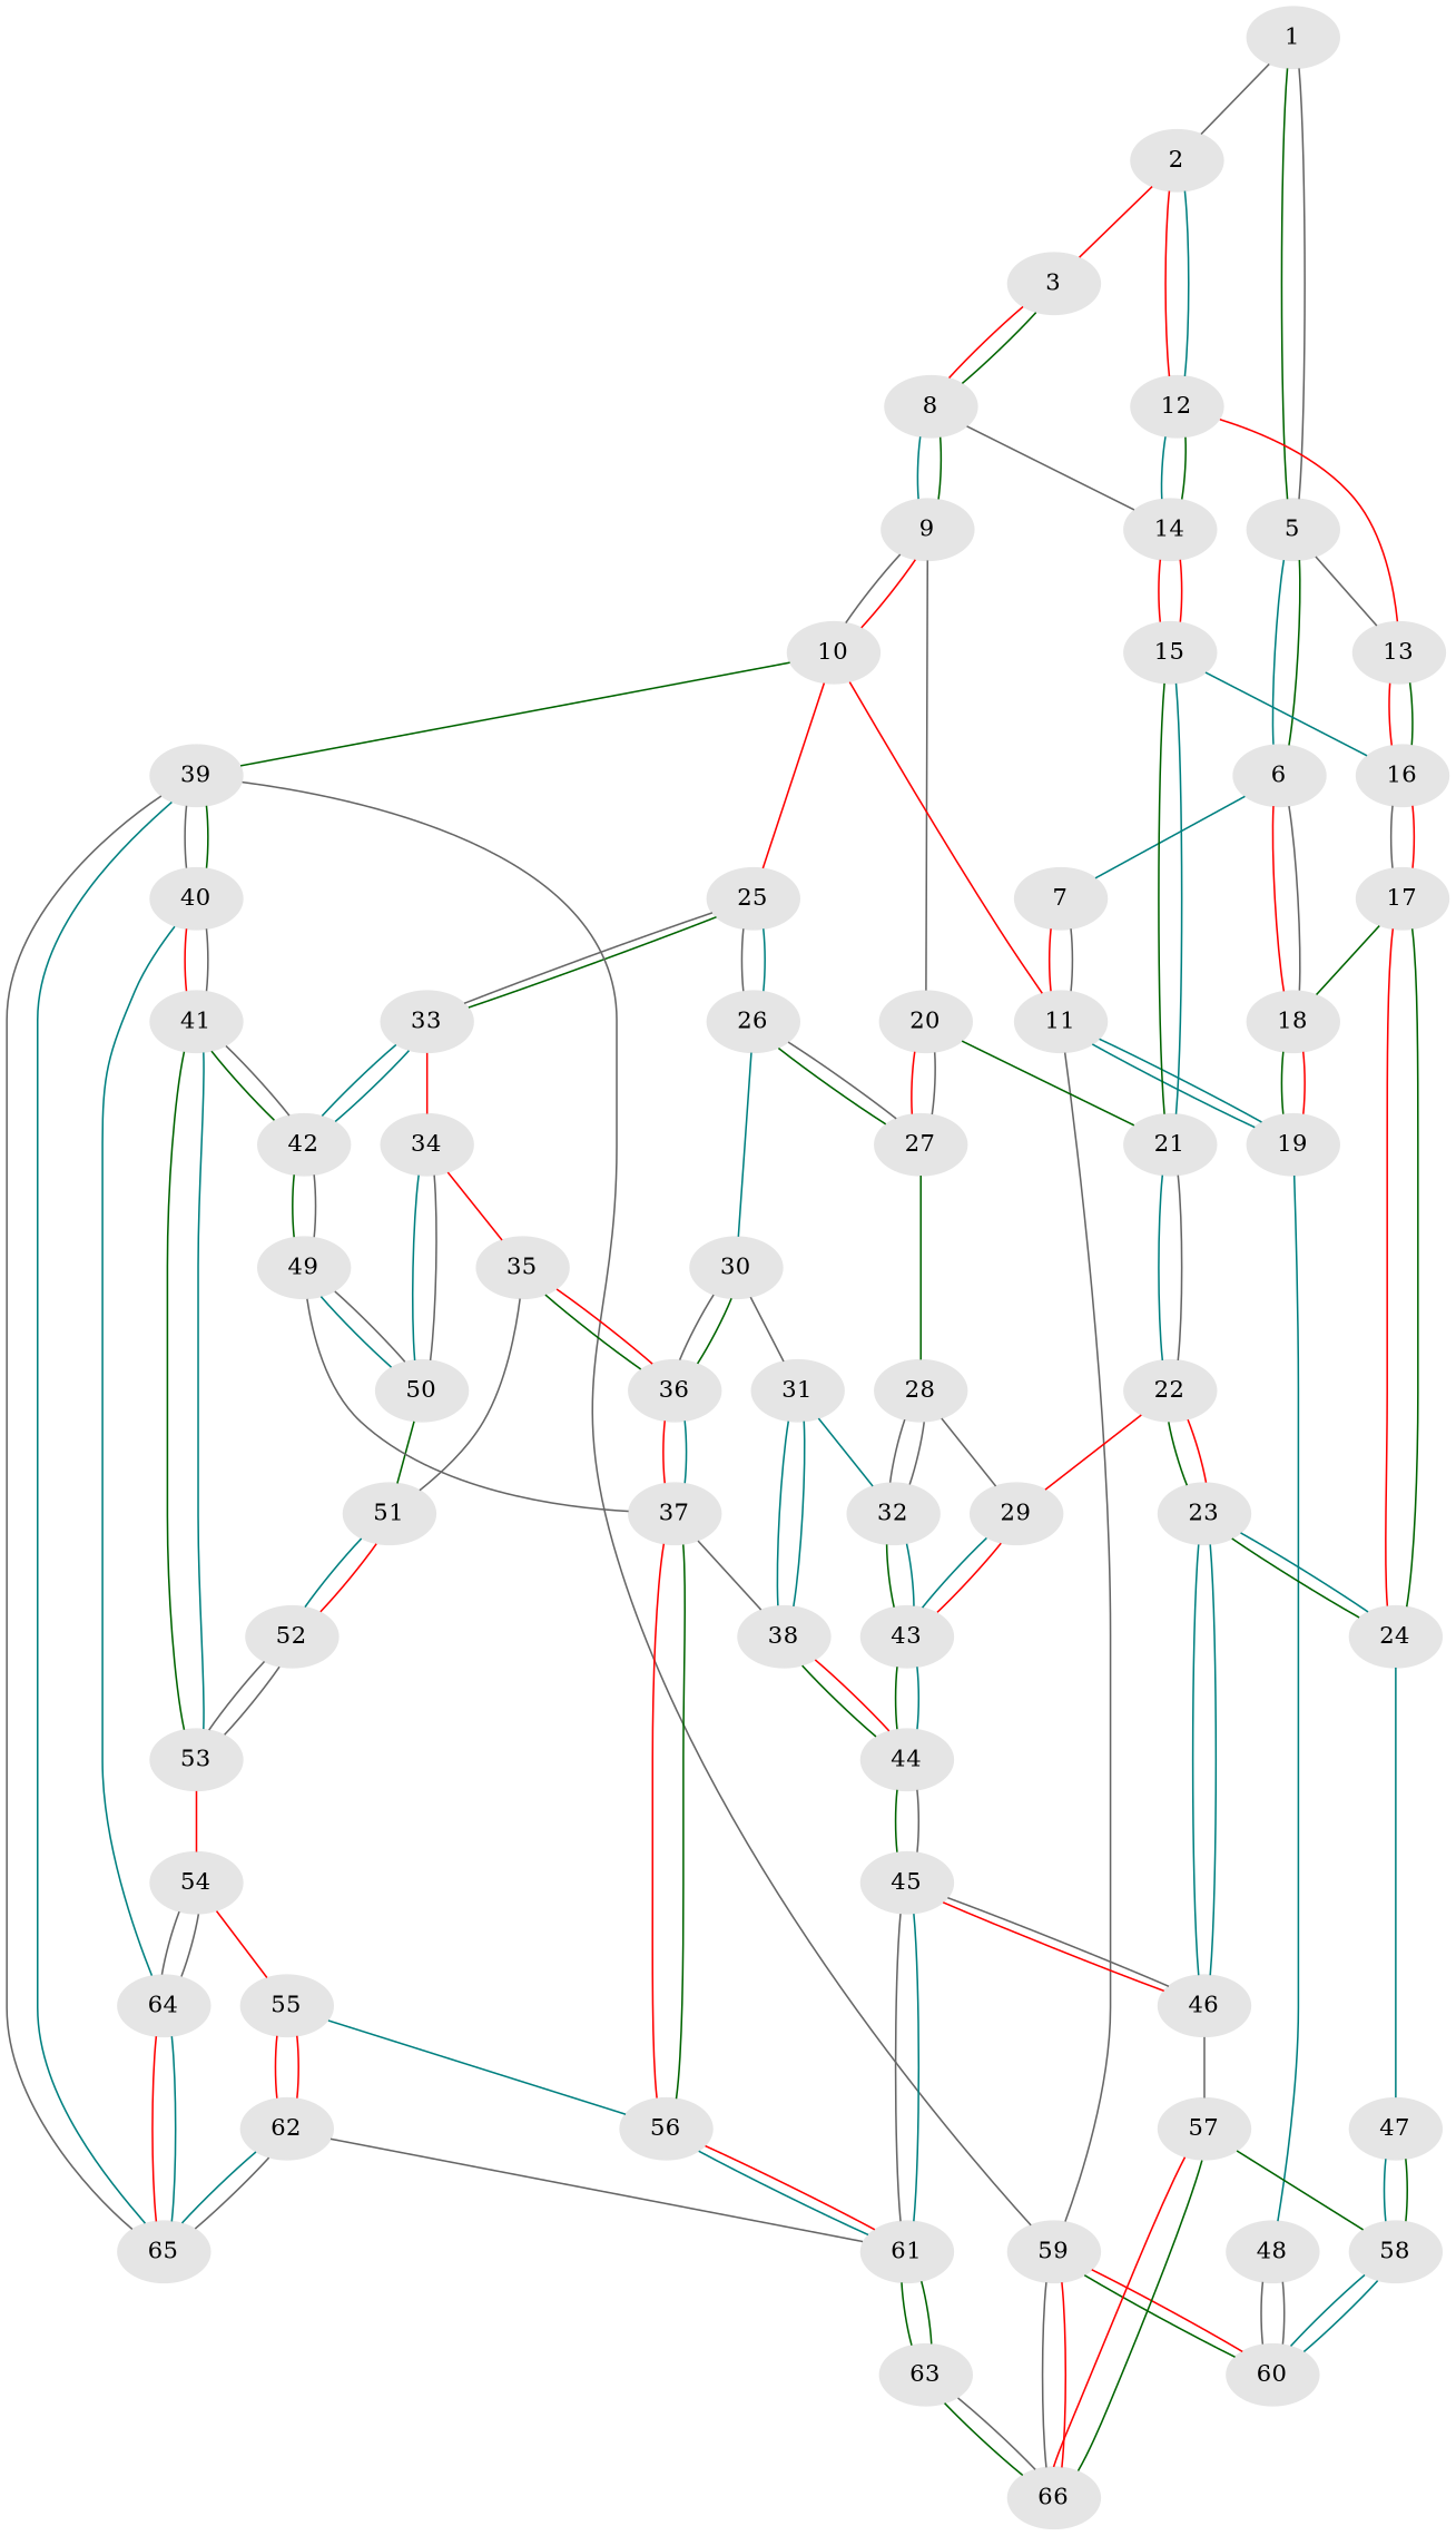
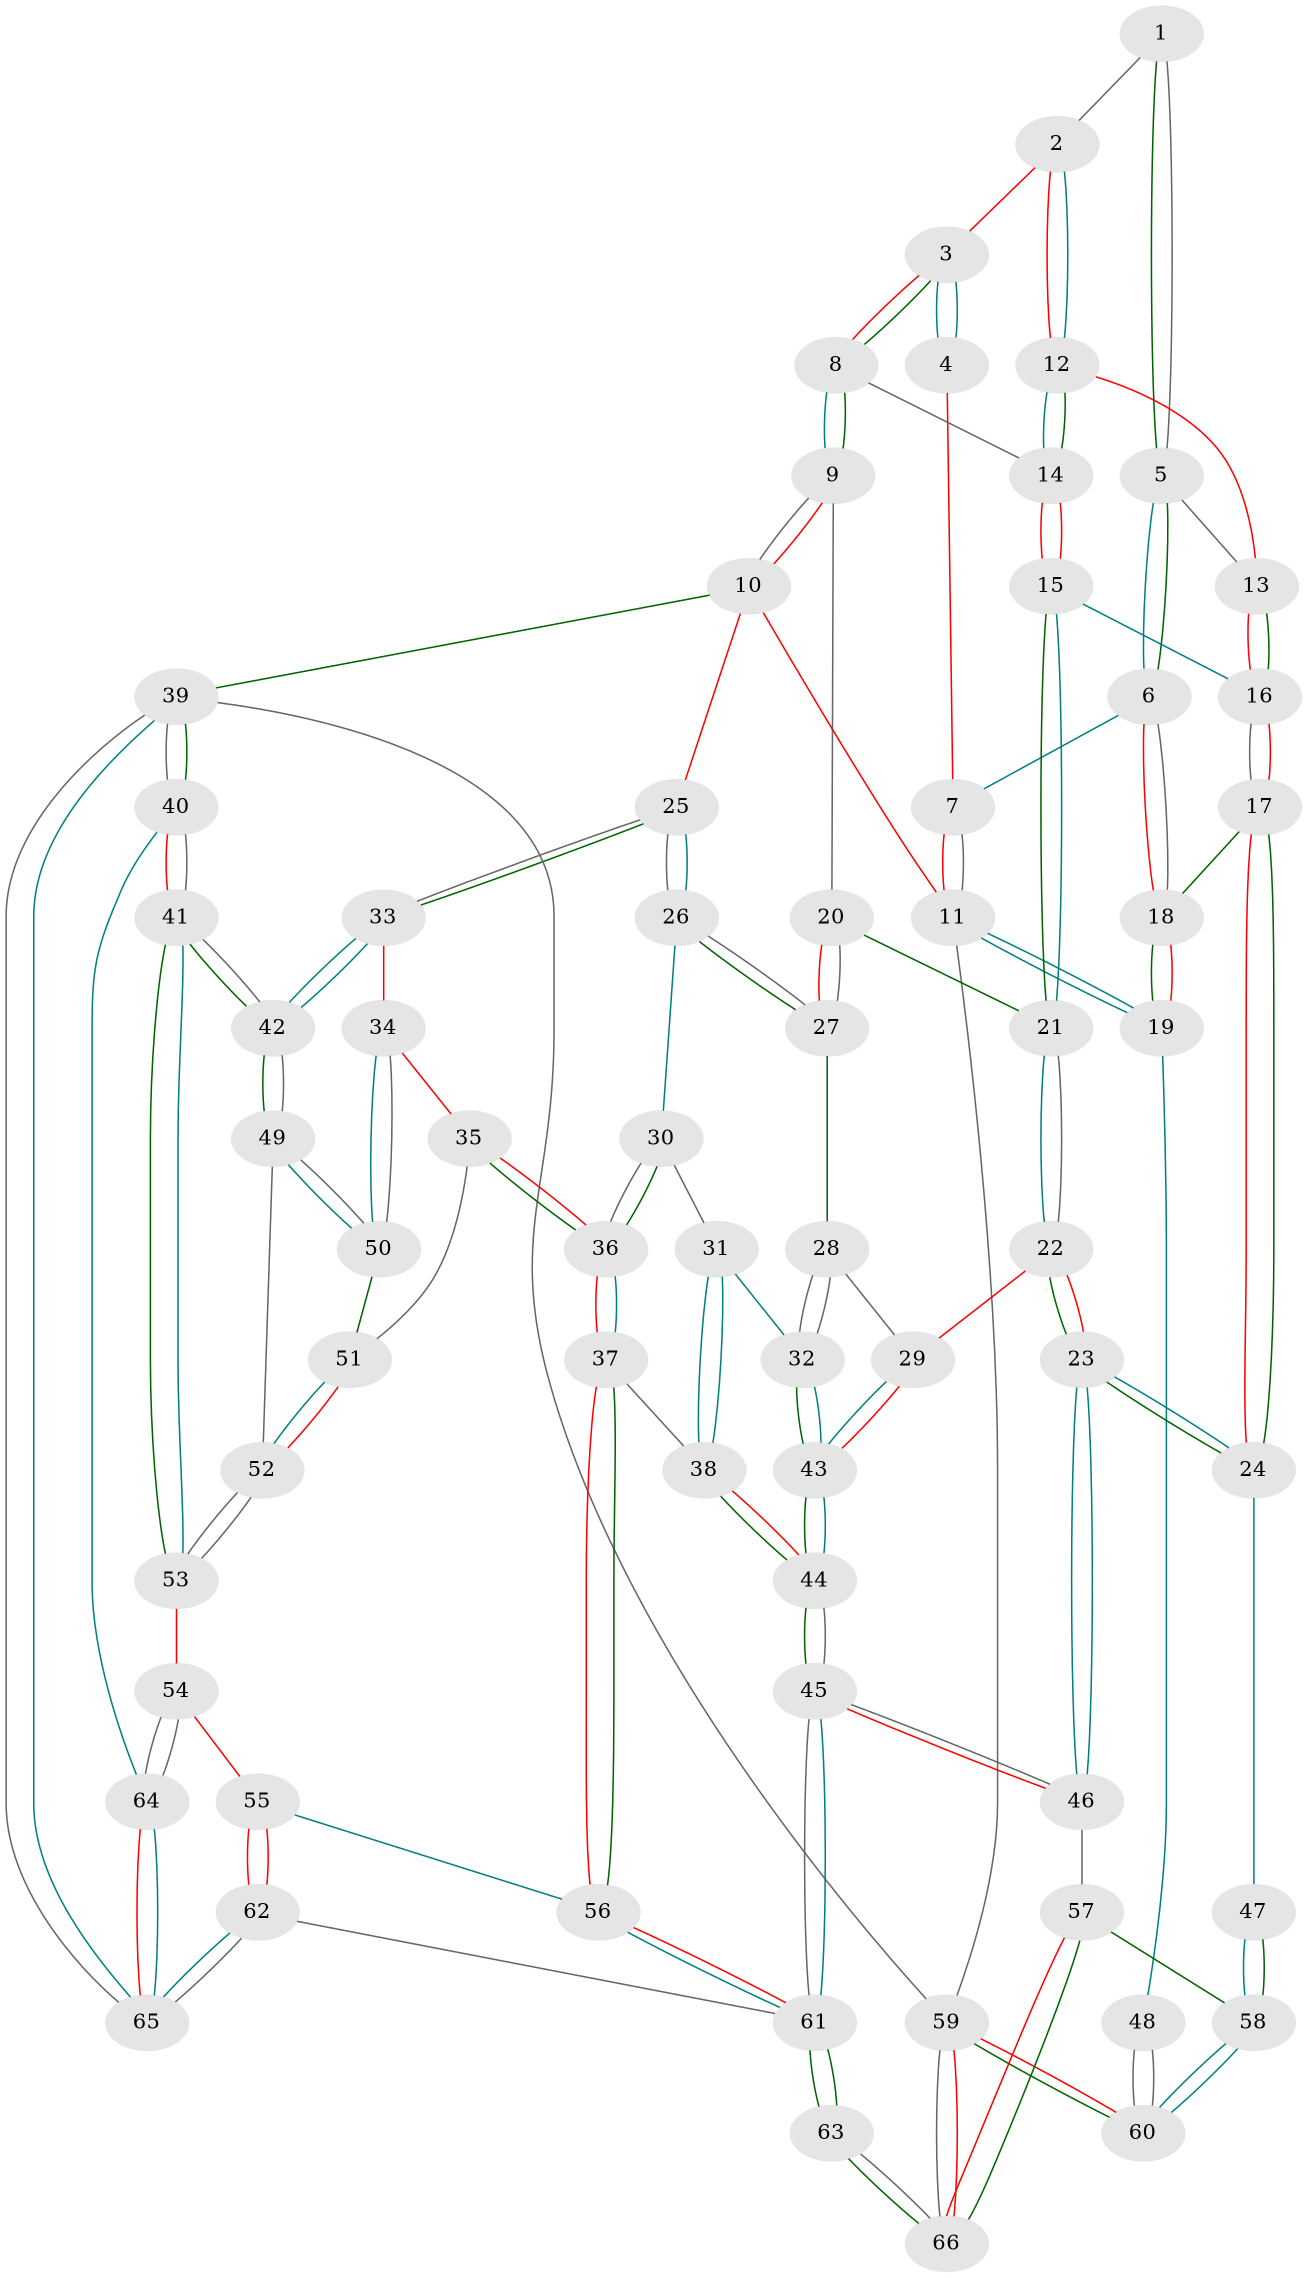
  graph {
    node [color=gray90 style=filled]
    edge [color=gray40]
    1
    2
    5
    3
    12
    6
    13
+   4
    8
    14
    7
    9
    11
    18
    16
    19
    59
    10
    20
    15
    25
    39
    21
    27
    26
    33
    40
    65
    48
    60
    66
    17
    22
    24
    47
    28
    23
    29
    46
    43
    57
    58
    30
    34
    42
    31
    36
    32
    44
    38
    37
    35
    50
    49
    51
    52
    56
    61
    45
    41
    64
    53
    54
    63
    55
    62
    1 -- 2
    1 -- 5 [color=darkgreen]
    1 -- 5
    2 -- 3 [color=red]
    2 -- 12 [color=red]
    2 -- 12 [color=teal]
    5 -- 6 [color=teal]
    5 -- 6 [color=darkgreen]
    5 -- 13
+   3 -- 4 [color=teal]
+   3 -- 4 [color=teal]
    3 -- 8 [color=red]
    3 -- 8 [color=darkgreen]
    12 -- 13 [color=red]
    12 -- 14 [color=teal]
    12 -- 14 [color=darkgreen]
    6 -- 7 [color=teal]
    6 -- 18 [color=red]
    6 -- 18
    13 -- 16 [color=red]
    13 -- 16 [color=darkgreen]
+   4 -- 7 [color=red]
    8 -- 14
    8 -- 9 [color=teal]
    8 -- 9 [color=darkgreen]
    14 -- 15 [color=red]
    14 -- 15 [color=red]
    7 -- 11 [color=red]
    7 -- 11
    9 -- 10
    9 -- 10 [color=red]
    9 -- 20
    11 -- 19 [color=teal]
    11 -- 19 [color=teal]
    11 -- 59
    18 -- 19 [color=darkgreen]
    18 -- 19 [color=red]
    16 -- 17
    16 -- 17 [color=red]
    19 -- 48 [color=teal]
    59 -- 60 [color=darkgreen]
    59 -- 60 [color=red]
    59 -- 66
    59 -- 66 [color=red]
    10 -- 11 [color=red]
    10 -- 25 [color=red]
    10 -- 39 [color=darkgreen]
    20 -- 21 [color=darkgreen]
    20 -- 27 [color=red]
    20 -- 27
    15 -- 16 [color=teal]
    15 -- 21 [color=darkgreen]
    15 -- 21 [color=teal]
    25 -- 26
    25 -- 26 [color=teal]
    25 -- 33
    25 -- 33 [color=darkgreen]
    39 -- 59
    39 -- 40
    39 -- 40 [color=darkgreen]
    39 -- 65
    39 -- 65 [color=teal]
    21 -- 22 [color=teal]
    21 -- 22
    27 -- 28 [color=darkgreen]
    26 -- 27 [color=darkgreen]
    26 -- 27
    26 -- 30 [color=teal]
    33 -- 34 [color=red]
    33 -- 42 [color=teal]
    33 -- 42 [color=teal]
    40 -- 41 [color=red]
    40 -- 41
    40 -- 64 [color=teal]
    48 -- 60
    48 -- 60
    17 -- 18 [color=darkgreen]
    17 -- 24 [color=red]
    17 -- 24 [color=darkgreen]
    22 -- 23 [color=darkgreen]
    22 -- 23 [color=red]
    22 -- 29 [color=red]
    24 -- 47 [color=teal]
    47 -- 58 [color=teal]
    47 -- 58 [color=darkgreen]
    28 -- 29
    28 -- 32
    28 -- 32
    23 -- 24 [color=darkgreen]
    23 -- 24 [color=teal]
    23 -- 46 [color=teal]
    23 -- 46 [color=teal]
    29 -- 43 [color=teal]
    29 -- 43 [color=red]
    46 -- 57
    43 -- 44 [color=darkgreen]
    43 -- 44 [color=teal]
    57 -- 66 [color=red]
    57 -- 66 [color=darkgreen]
    57 -- 58 [color=darkgreen]
    58 -- 60 [color=teal]
    58 -- 60 [color=teal]
    30 -- 31
    30 -- 36
    30 -- 36 [color=darkgreen]
    34 -- 35 [color=red]
    34 -- 50 [color=teal]
    34 -- 50
    42 -- 49 [color=darkgreen]
    42 -- 49
    31 -- 32 [color=teal]
    31 -- 38 [color=teal]
    31 -- 38 [color=teal]
    36 -- 37 [color=red]
    36 -- 37 [color=teal]
    32 -- 43 [color=darkgreen]
    32 -- 43 [color=teal]
    44 -- 45 [color=darkgreen]
    44 -- 45
    38 -- 44 [color=darkgreen]
    38 -- 44 [color=red]
    37 -- 38
    37 -- 56 [color=red]
    37 -- 56 [color=darkgreen]
    35 -- 36 [color=darkgreen]
    35 -- 36 [color=red]
    35 -- 51
    50 -- 51 [color=darkgreen]
    49 -- 50 [color=teal]
    49 -- 50
-   49 -- 37
+   49 -- 52
    51 -- 52 [color=teal]
    51 -- 52 [color=red]
    52 -- 53
    52 -- 53
    56 -- 61 [color=teal]
    56 -- 61 [color=red]
    61 -- 63 [color=darkgreen]
    61 -- 63 [color=darkgreen]
    45 -- 46 [color=red]
    45 -- 46
    45 -- 61
    45 -- 61 [color=teal]
    41 -- 42 [color=darkgreen]
    41 -- 42
    41 -- 53 [color=darkgreen]
    41 -- 53 [color=teal]
    64 -- 65 [color=red]
    64 -- 65 [color=teal]
    53 -- 54 [color=red]
    54 -- 64
    54 -- 64
    54 -- 55 [color=red]
    63 -- 66 [color=darkgreen]
    63 -- 66
    55 -- 56 [color=teal]
    55 -- 62 [color=red]
    55 -- 62 [color=red]
    62 -- 65 [color=teal]
    62 -- 65
    62 -- 61
  }
